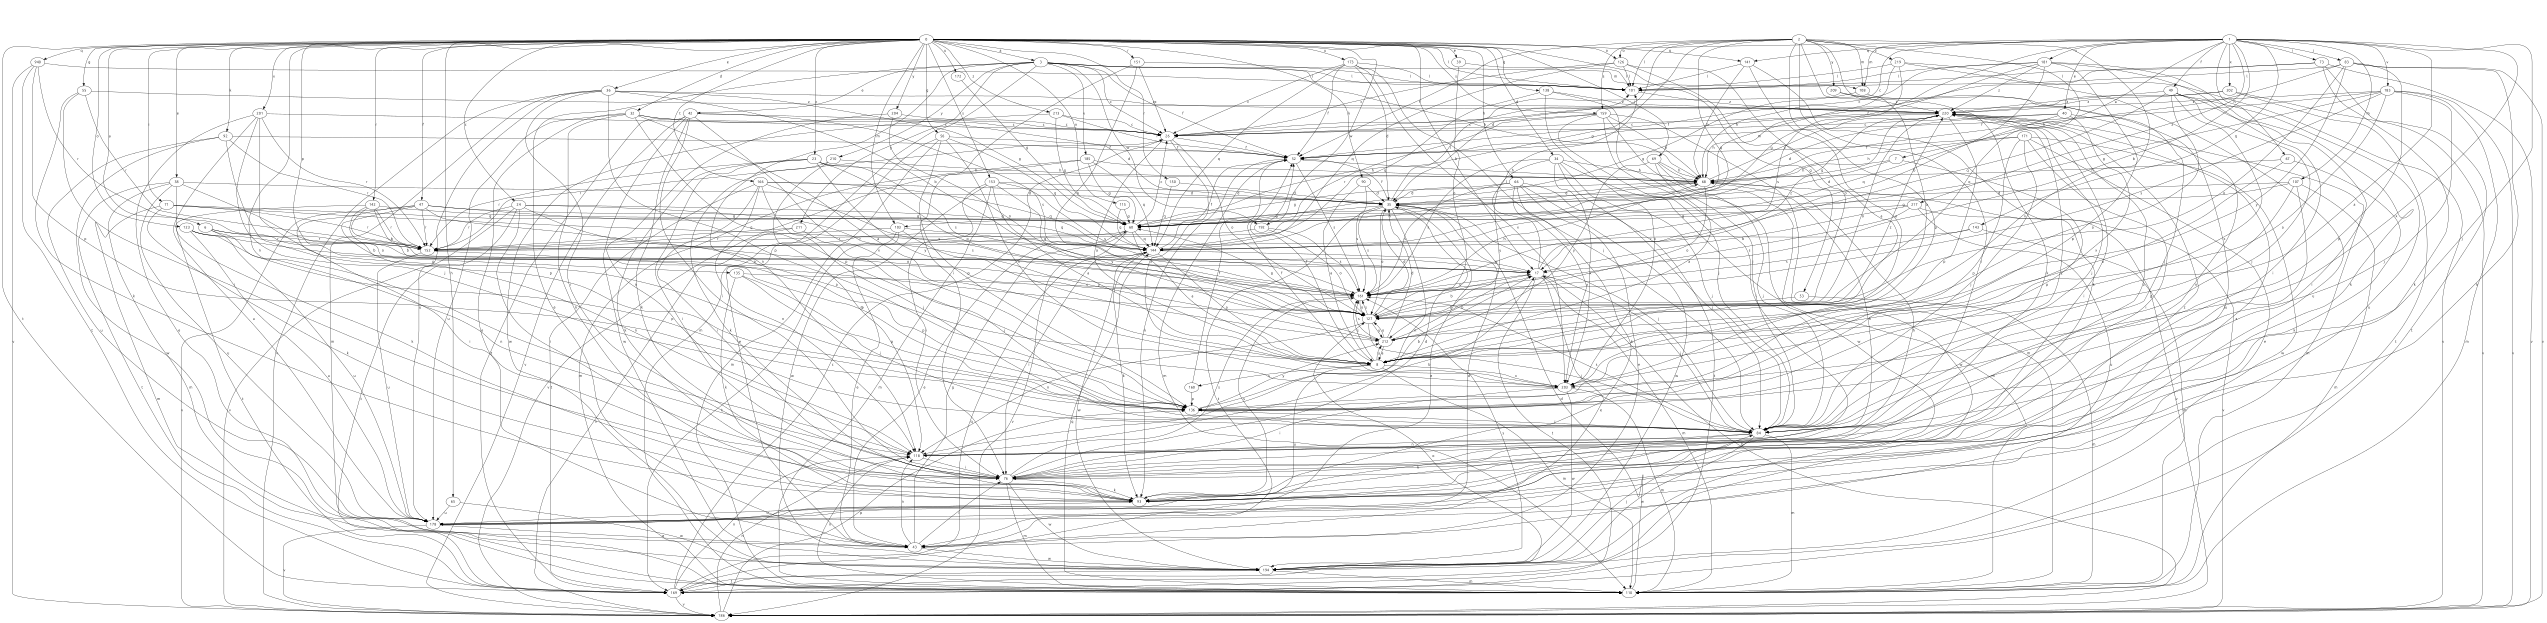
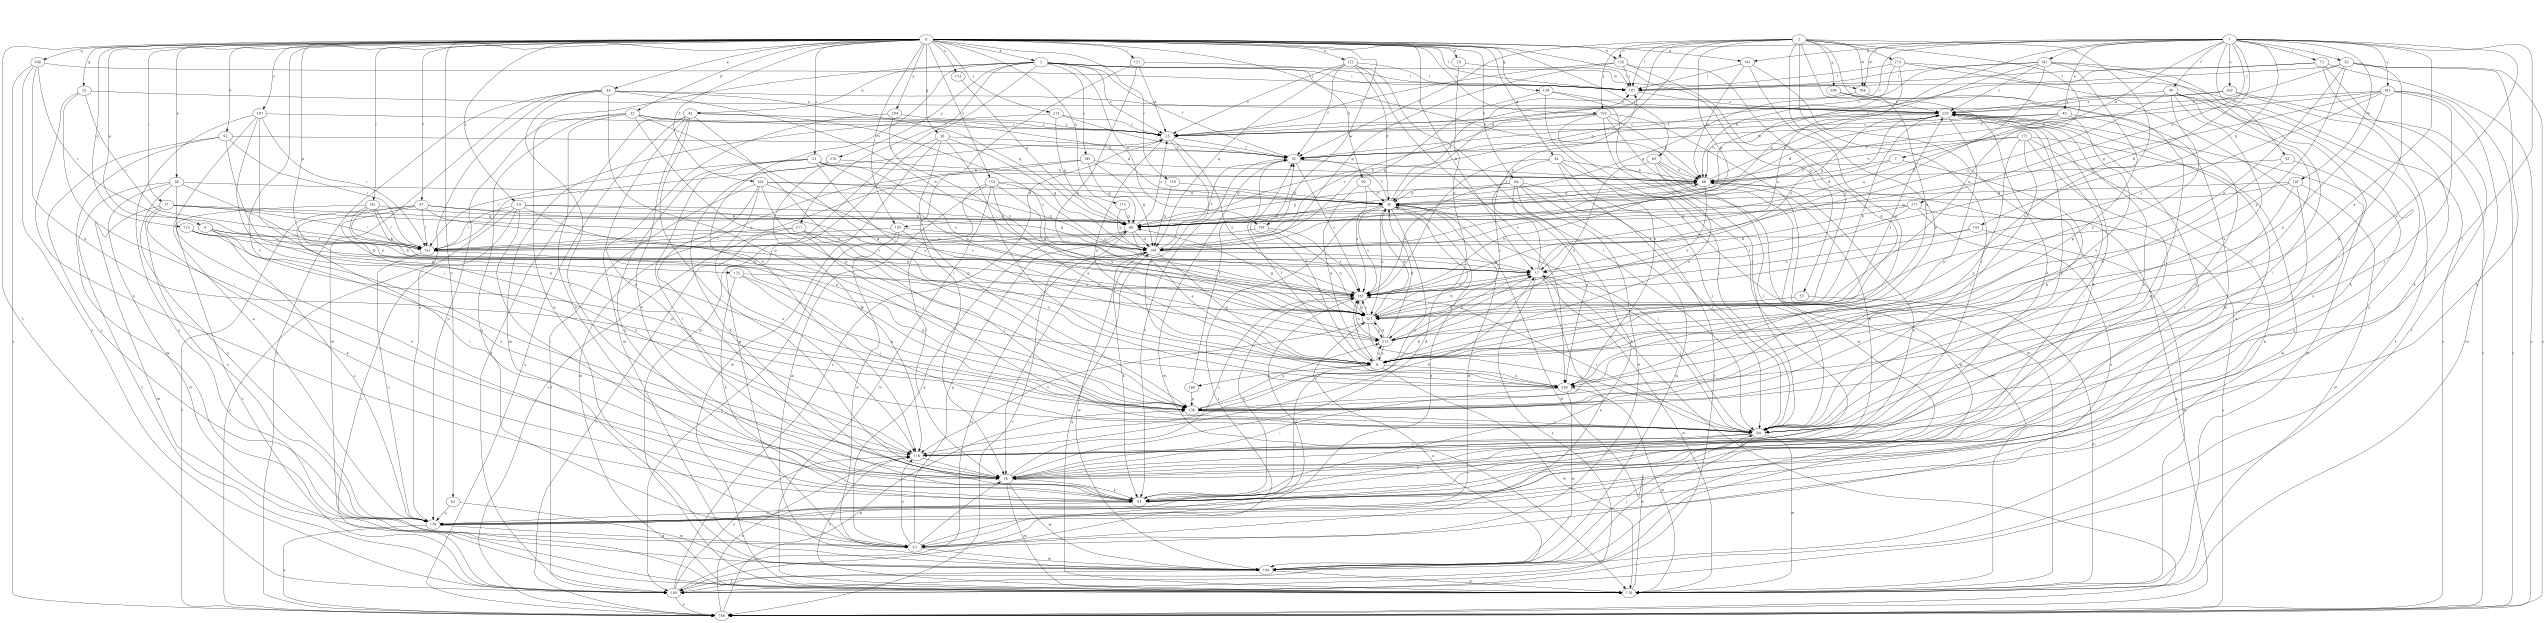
  strict digraph {
    fontname=Ubuntu
    node [fontname=Ubuntu]
    edge [fontname=Ubuntu]
    0
    3
    6
    17
    23
    24
    32
    34
    36
    38
    39
    47
    53
    55
    56
    65
    66
    69
    71
    90
    92
    101
    103
    115
    118
    123
    126
    135
    138
    n30 [label=940]
    141
    n32 [label=142]
    150
    151
    153
    159
    166
    169
    172
    173
    192
    201
    204
    213
    26
    108
    52
    42
    43
    68
    110
    185
    210
    211
    152
    178
    84
    161
    220
    76
    93
    127
    212
    8
    60
    186
    35
    136
    144
    203
    194
    171
    1
    7
    40
    49
    67
    73
    83
    107
    143
    181
    183
    202
    217
    160
    2
    209
    219
    0 -> 3 [label=a]
    0 -> 6 [label=a]
    0 -> 17 [label=b]
    0 -> 23 [label=c]
    0 -> 24 [label=c]
    0 -> 32 [label=d]
    0 -> 34 [label=d]
    0 -> 36 [label=e]
    0 -> 38 [label=e]
    0 -> 39 [label=e]
    0 -> 47 [label=f]
    0 -> 53 [label=g]
    0 -> 55 [label=g]
    0 -> 56 [label=g]
    0 -> 65 [label=h]
    0 -> 66 [label=h]
    0 -> 69 [label=i]
    0 -> 71 [label=i]
    0 -> 90 [label=k]
    0 -> 92 [label=k]
    0 -> 101 [label=l]
    0 -> 103 [label=m]
    0 -> 115 [label=n]
    0 -> 118 [label=n]
    0 -> 123 [label=o]
    0 -> 126 [label=o]
    0 -> 135 [label=p]
    0 -> 138 [label=q]
    0 -> n30 [label=q]
    0 -> 141 [label=q]
    0 -> n32 [label=r]
    0 -> 150 [label=r]
    0 -> 151 [label=r]
    0 -> 153 [label=s]
    0 -> 159 [label=s]
    0 -> 166 [label=t]
    0 -> 169 [label=t]
    0 -> 172 [label=u]
    0 -> 173 [label=u]
    0 -> 192 [label=w]
    0 -> 201 [label=x]
    0 -> 204 [label=y]
    0 -> 213 [label=z]
    3 -> 101 [label=l]
    3 -> 118 [label=n]
    3 -> 192 [label=w]
    3 -> 26 [label=c]
    3 -> 108 [label=m]
    3 -> 52 [label=f]
    3 -> 42 [label=e]
    3 -> 43 [label=e]
    3 -> 68 [label=h]
    3 -> 110 [label=m]
    3 -> 185 [label=v]
    3 -> 210 [label=y]
    3 -> 211 [label=y]
    6 -> 17 [label=b]
    6 -> 118 [label=n]
    6 -> 152 [label=r]
    6 -> 178 [label=u]
    17 -> 101 [label=l]
    17 -> 169 [label=t]
    17 -> 43 [label=e]
    17 -> 110 [label=m]
    17 -> 84 [label=j]
    17 -> 161 [label=s]
    17 -> 220 [label=z]
    23 -> 68 [label=h]
    23 -> 152 [label=r]
    23 -> 161 [label=s]
    23 -> 76 [label=i]
    23 -> 93 [label=k]
    23 -> 127 [label=o]
    23 -> 212 [label=y]
    24 -> 169 [label=t]
    24 -> 152 [label=r]
    24 -> 161 [label=s]
    24 -> 76 [label=i]
    24 -> 8 [label=a]
    24 -> 60 [label=g]
    24 -> 186 [label=v]
    32 -> 26 [label=c]
    32 -> 43 [label=e]
    32 -> 178 [label=u]
    32 -> 93 [label=k]
    32 -> 8 [label=a]
    32 -> 35 [label=d]
    32 -> 136 [label=p]
    34 -> 169 [label=t]
    34 -> 68 [label=h]
    34 -> 110 [label=m]
    34 -> 84 [label=j]
    34 -> 161 [label=s]
    34 -> 212 [label=y]
    36 -> 17 [label=b]
    36 -> 110 [label=m]
    36 -> 178 [label=u]
    36 -> 220 [label=z]
    36 -> 76 [label=i]
    36 -> 60 [label=g]
    36 -> 186 [label=v]
    36 -> 136 [label=p]
    38 -> 169 [label=t]
    38 -> 110 [label=m]
    38 -> 178 [label=u]
    38 -> 93 [label=k]
    38 -> 127 [label=o]
    38 -> 35 [label=d]
    39 -> 101 [label=l]
    39 -> 127 [label=o]
    47 -> 118 [label=n]
    47 -> 152 [label=r]
    47 -> 76 [label=i]
    47 -> 127 [label=o]
    47 -> 60 [label=g]
    47 -> 186 [label=v]
    47 -> 144 [label=q]
    53 -> 110 [label=m]
    53 -> 127 [label=o]
    55 -> 152 [label=r]
    55 -> 220 [label=z]
    55 -> 76 [label=i]
    55 -> 93 [label=k]
    56 -> 52 [label=f]
    56 -> 43 [label=e]
    56 -> 110 [label=m]
    56 -> 136 [label=p]
    56 -> 144 [label=q]
    56 -> 203 [label=x]
    65 -> 178 [label=u]
    65 -> 194 [label=w]
    66 -> 43 [label=e]
    66 -> 84 [label=j]
    66 -> 161 [label=s]
    66 -> 93 [label=k]
    66 -> 35 [label=d]
    66 -> 203 [label=x]
    66 -> 194 [label=w]
    69 -> 68 [label=h]
    69 -> 84 [label=j]
    69 -> 212 [label=y]
    69 -> 8 [label=a]
    69 -> 194 [label=w]
    71 -> 110 [label=m]
    71 -> 152 [label=r]
-   123 -> 178 [label=u]
+   71 -> 178 [label=u]
    71 -> 93 [label=k]
    71 -> 60 [label=g]
    71 -> 144 [label=q]
    90 -> 161 [label=s]
    90 -> 8 [label=a]
    90 -> 35 [label=d]
    92 -> 52 [label=f]
    92 -> 152 [label=r]
    92 -> 178 [label=u]
    92 -> 136 [label=p]
    92 -> 194 [label=w]
    101 -> 220 [label=z]
    103 -> 169 [label=t]
    103 -> 43 [label=e]
    103 -> 152 [label=r]
    103 -> 212 [label=y]
    103 -> 144 [label=q]
    115 -> 60 [label=g]
    115 -> 144 [label=q]
    118 -> 17 [label=b]
    118 -> 68 [label=h]
    118 -> 220 [label=z]
    118 -> 76 [label=i]
    123 -> 17 [label=b]
    123 -> 152 [label=r]
    123 -> 136 [label=p]
    126 -> 101 [label=l]
    126 -> 26 [label=c]
    126 -> 127 [label=o]
    126 -> 8 [label=a]
    126 -> 144 [label=q]
    135 -> 84 [label=j]
    135 -> 161 [label=s]
    135 -> 93 [label=k]
    135 -> 136 [label=p]
    138 -> 84 [label=j]
    138 -> 220 [label=z]
    138 -> 144 [label=q]
    138 -> 203 [label=x]
    n30 -> 101 [label=l]
    n30 -> 169 [label=t]
    n30 -> 152 [label=r]
    n30 -> 186 [label=v]
    n30 -> 136 [label=p]
    141 -> 101 [label=l]
    141 -> 68 [label=h]
    141 -> 93 [label=k]
    141 -> 8 [label=a]
    n32 -> 17 [label=b]
    n32 -> 169 [label=t]
    n32 -> 152 [label=r]
    n32 -> 127 [label=o]
    n32 -> 60 [label=g]
    n32 -> 136 [label=p]
    150 -> 35 [label=d]
    150 -> 144 [label=q]
    151 -> 101 [label=l]
    151 -> 26 [label=c]
    151 -> 76 [label=i]
    151 -> 127 [label=o]
    153 -> 110 [label=m]
    153 -> 161 [label=s]
    153 -> 76 [label=i]
    153 -> 212 [label=y]
    153 -> 8 [label=a]
    153 -> 35 [label=d]
    153 -> 194 [label=w]
    159 -> 26 [label=c]
    159 -> 68 [label=h]
    159 -> 110 [label=m]
    159 -> 152 [label=r]
    159 -> 84 [label=j]
    159 -> 76 [label=i]
    159 -> 194 [label=w]
    166 -> 118 [label=n]
    166 -> 169 [label=t]
    166 -> 84 [label=j]
    166 -> 161 [label=s]
    166 -> 76 [label=i]
    166 -> 35 [label=d]
    166 -> 144 [label=q]
    169 -> 118 [label=n]
    169 -> 26 [label=c]
    169 -> 127 [label=o]
    169 -> 186 [label=v]
    169 -> 144 [label=q]
    172 -> 60 [label=g]
    173 -> 101 [label=l]
    173 -> 26 [label=c]
    173 -> 52 [label=f]
    173 -> 84 [label=j]
    173 -> 35 [label=d]
    173 -> 144 [label=q]
    173 -> 203 [label=x]
    192 -> 152 [label=r]
    192 -> 161 [label=s]
    192 -> 127 [label=o]
    201 -> 26 [label=c]
    201 -> 43 [label=e]
    201 -> 152 [label=r]
    201 -> 178 [label=u]
    201 -> 84 [label=j]
    201 -> 136 [label=p]
    204 -> 118 [label=n]
    204 -> 26 [label=c]
    204 -> 127 [label=o]
    213 -> 26 [label=c]
    213 -> 52 [label=f]
    213 -> 60 [label=g]
    213 -> 194 [label=w]
    26 -> 52 [label=f]
    26 -> 152 [label=r]
    26 -> 127 [label=o]
    26 -> 8 [label=a]
    26 -> 203 [label=x]
    108 -> 84 [label=j]
    108 -> 60 [label=g]
    52 -> 68 [label=h]
    52 -> 110 [label=m]
    52 -> 161 [label=s]
    52 -> 93 [label=k]
    42 -> 169 [label=t]
    42 -> 26 [label=c]
    42 -> 161 [label=s]
    42 -> 76 [label=i]
    42 -> 93 [label=k]
    42 -> 186 [label=v]
    42 -> 203 [label=x]
    42 -> 194 [label=w]
    43 -> 118 [label=n]
-   194 -> 161 [label=s]
+   43 -> 161 [label=s]
    43 -> 76 [label=i]
    43 -> 60 [label=g]
    43 -> 35 [label=d]
    43 -> 194 [label=w]
    68 -> 220 [label=z]
    68 -> 127 [label=o]
    68 -> 60 [label=g]
    68 -> 186 [label=v]
    68 -> 35 [label=d]
    110 -> 118 [label=n]
    110 -> 35 [label=d]
    110 -> 144 [label=q]
    185 -> 68 [label=h]
    185 -> 110 [label=m]
    185 -> 60 [label=g]
    185 -> 186 [label=v]
    185 -> 144 [label=q]
    210 -> 118 [label=n]
    210 -> 68 [label=h]
    210 -> 93 [label=k]
    211 -> 152 [label=r]
    211 -> 84 [label=j]
    211 -> 186 [label=v]
-   34 -> 203 [label=x]
+   211 -> 203 [label=x]
    152 -> 178 [label=u]
    152 -> 136 [label=p]
    178 -> 43 [label=e]
    178 -> 220 [label=z]
    178 -> 186 [label=v]
    84 -> 118 [label=n]
    84 -> 110 [label=m]
    84 -> 161 [label=s]
    84 -> 220 [label=z]
    84 -> 93 [label=k]
    84 -> 194 [label=w]
    161 -> 68 [label=h]
    161 -> 127 [label=o]
    220 -> 26 [label=c]
    220 -> 68 [label=h]
    220 -> 110 [label=m]
    220 -> 84 [label=j]
    220 -> 76 [label=i]
    220 -> 127 [label=o]
    220 -> 60 [label=g]
    220 -> 136 [label=p]
    76 -> 68 [label=h]
    76 -> 110 [label=m]
    76 -> 161 [label=s]
    76 -> 93 [label=k]
    76 -> 35 [label=d]
    76 -> 194 [label=w]
    93 -> 178 [label=u]
    93 -> 161 [label=s]
    93 -> 220 [label=z]
    127 -> 17 [label=b]
    127 -> 118 [label=n]
    127 -> 84 [label=j]
    127 -> 161 [label=s]
    127 -> 212 [label=y]
    127 -> 60 [label=g]
    127 -> 35 [label=d]
    212 -> 17 [label=b]
    212 -> 161 [label=s]
    212 -> 220 [label=z]
    212 -> 127 [label=o]
    212 -> 8 [label=a]
    212 -> 35 [label=d]
    8 -> 52 [label=f]
    8 -> 110 [label=m]
    8 -> 178 [label=u]
    8 -> 161 [label=s]
    8 -> 212 [label=y]
    8 -> 203 [label=x]
    8 -> 160 [label=s]
    60 -> 26 [label=c]
    60 -> 43 [label=e]
    60 -> 152 [label=r]
    60 -> 8 [label=a]
    60 -> 186 [label=v]
    60 -> 144 [label=q]
    186 -> 17 [label=b]
    186 -> 118 [label=n]
    186 -> 136 [label=p]
    35 -> 101 [label=l]
    35 -> 118 [label=n]
    35 -> 169 [label=t]
    35 -> 52 [label=f]
    35 -> 43 [label=e]
    35 -> 84 [label=j]
    35 -> 161 [label=s]
    35 -> 127 [label=o]
    35 -> 60 [label=g]
    136 -> 17 [label=b]
    136 -> 84 [label=j]
    136 -> 212 [label=y]
    144 -> 17 [label=p]
    144 -> 52 [label=f]
    144 -> 68 [label=h]
    144 -> 76 [label=i]
    144 -> 93 [label=k]
    144 -> 8 [label=a]
    144 -> 194 [label=w]
    203 -> 52 [label=f]
    203 -> 110 [label=m]
    203 -> 76 [label=i]
    203 -> 194 [label=w]
    194 -> 169 [label=t]
    194 -> 110 [label=m]
    194 -> 84 [label=j]
    171 -> 52 [label=f]
    171 -> 43 [label=e]
    171 -> 68 [label=h]
    171 -> 84 [label=j]
    171 -> 76 [label=i]
    171 -> 136 [label=p]
    171 -> 194 [label=w]
    1 -> 17 [label=b]
    1 -> 103 [label=m]
    1 -> 126 [label=o]
    1 -> 141 [label=q]
    1 -> 26 [label=c]
    1 -> 108 [label=m]
    1 -> 84 [label=j]
    1 -> 8 [label=a]
    1 -> 203 [label=x]
    1 -> 7 [label=a]
    1 -> 40 [label=e]
    1 -> 49 [label=f]
    1 -> 67 [label=h]
    1 -> 73 [label=i]
    1 -> 83 [label=j]
    1 -> 107 [label=m]
    1 -> 143 [label=q]
    1 -> 181 [label=v]
    1 -> 183 [label=v]
    1 -> 202 [label=x]
    1 -> 217 [label=z]
    7 -> 68 [label=h]
    7 -> 35 [label=d]
    7 -> 136 [label=p]
    40 -> 118 [label=n]
    40 -> 26 [label=c]
    40 -> 35 [label=d]
    40 -> 144 [label=q]
    40 -> 203 [label=x]
    49 -> 178 [label=u]
    49 -> 84 [label=j]
    49 -> 220 [label=z]
    49 -> 76 [label=i]
    49 -> 8 [label=a]
    49 -> 144 [label=q]
    49 -> 203 [label=x]
    67 -> 68 [label=h]
    67 -> 93 [label=k]
    67 -> 8 [label=a]
    73 -> 101 [label=l]
    73 -> 169 [label=t]
    73 -> 52 [label=f]
    73 -> 93 [label=k]
    73 -> 186 [label=v]
    83 -> 101 [label=l]
    83 -> 68 [label=h]
    83 -> 93 [label=k]
    83 -> 127 [label=o]
    83 -> 212 [label=y]
    83 -> 186 [label=v]
    83 -> 136 [label=p]
    107 -> 110 [label=m]
    107 -> 84 [label=j]
    107 -> 60 [label=g]
    107 -> 35 [label=d]
    107 -> 136 [label=p]
    143 -> 110 [label=m]
    143 -> 152 [label=r]
    143 -> 161 [label=s]
    181 -> 17 [label=b]
    181 -> 101 [label=l]
    181 -> 26 [label=c]
    181 -> 220 [label=z]
    181 -> 76 [label=i]
    181 -> 93 [label=k]
    181 -> 60 [label=g]
    181 -> 136 [label=p]
    183 -> 52 [label=f]
    183 -> 110 [label=m]
    183 -> 84 [label=j]
    183 -> 161 [label=s]
    183 -> 220 [label=z]
    183 -> 8 [label=a]
    183 -> 60 [label=g]
    183 -> 186 [label=v]
    202 -> 169 [label=t]
    202 -> 52 [label=f]
    202 -> 220 [label=z]
    202 -> 186 [label=v]
    217 -> 17 [label=b]
    217 -> 178 [label=u]
    217 -> 161 [label=s]
    217 -> 60 [label=g]
    217 -> 186 [label=v]
    160 -> 52 [label=f]
    160 -> 136 [label=p]
    2 -> 101 [label=l]
    2 -> 159 [label=s]
    2 -> 108 [label=m]
    2 -> 52 [label=f]
    2 -> 76 [label=i]
    2 -> 93 [label=k]
    2 -> 127 [label=o]
    2 -> 8 [label=a]
    2 -> 60 [label=g]
    2 -> 35 [label=d]
    2 -> 136 [label=p]
    2 -> 144 [label=q]
    2 -> 203 [label=x]
    2 -> 209 [label=y]
    2 -> 219 [label=z]
    209 -> 178 [label=u]
    209 -> 220 [label=z]
    219 -> 101 [label=l]
    219 -> 68 [label=h]
    219 -> 178 [label=u]
    219 -> 161 [label=s]
    219 -> 186 [label=v]
  }
